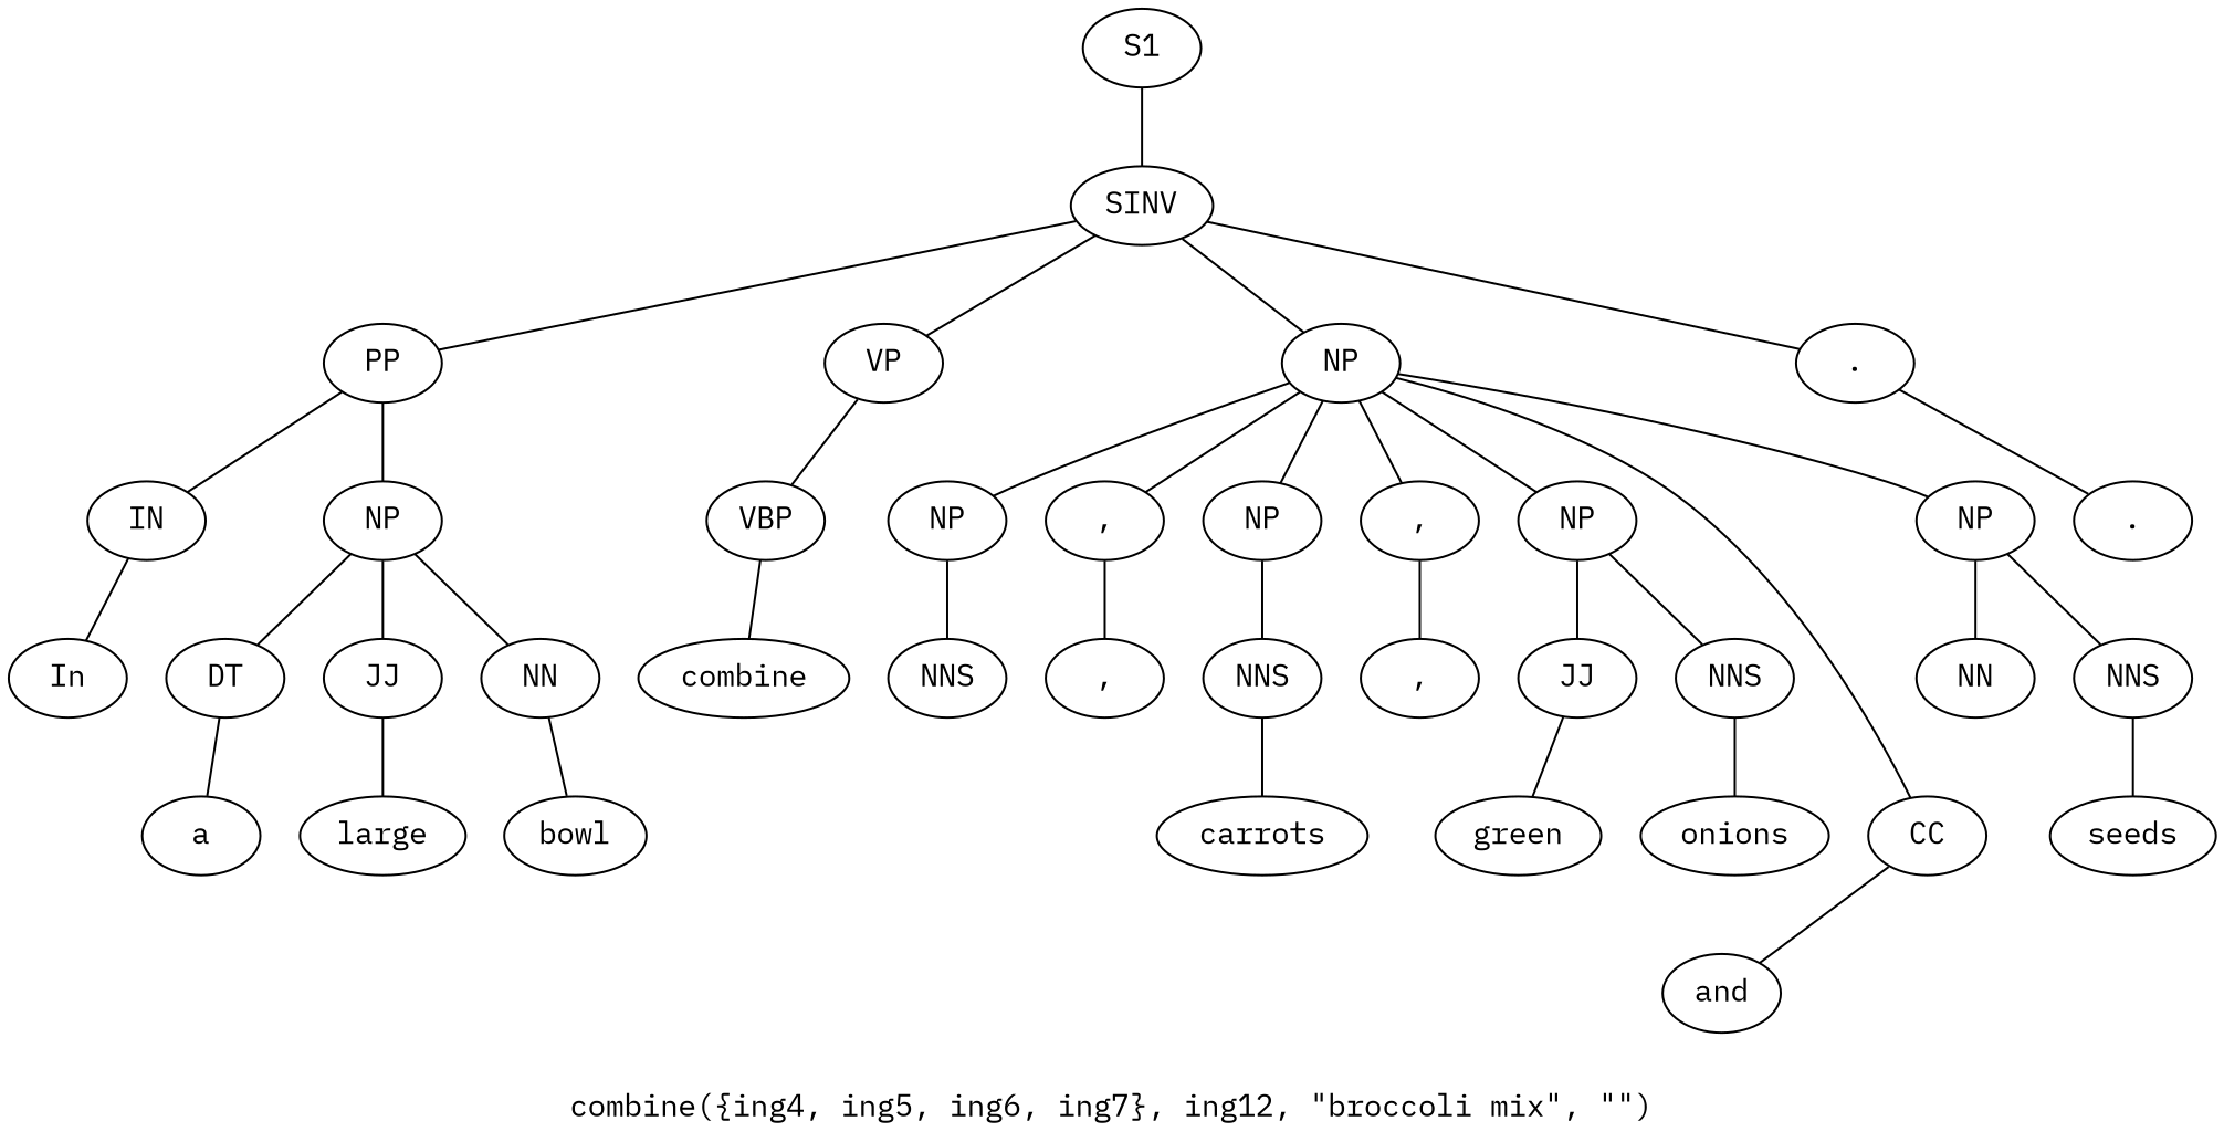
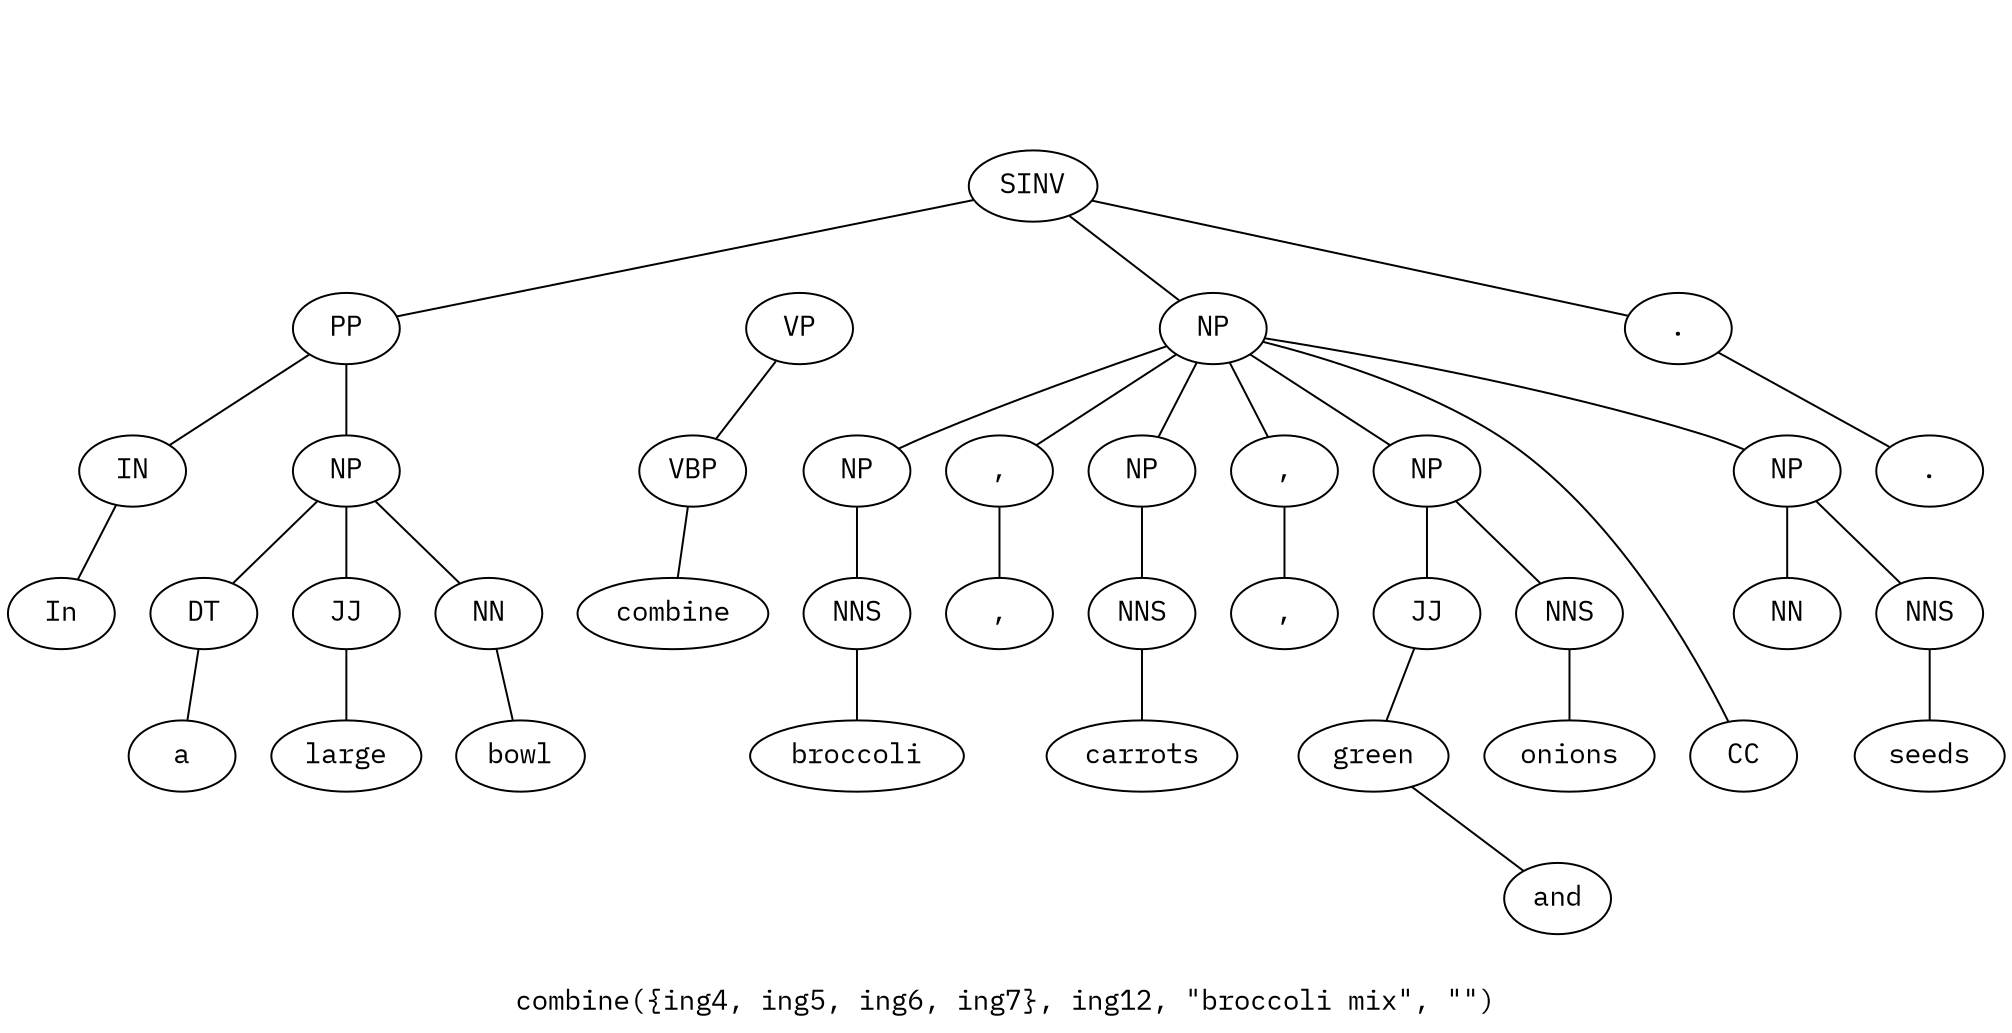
  graph {
    fontname="IBM Plex Mono"
    label="combine({ing4, ing5, ing6, ing7}, ing12, \"broccoli mix\", \"\")"
    node [fontname="IBM Plex Mono"]
    edge [fontname="IBM Plex Mono"]
-   n1 [label=S1]
    n2 [label=SINV]
    n3 [label=PP]
    n4 [label=VP]
    n5 [label=NP]
    n6 [label="."]
    n7 [label=IN]
    n8 [label=NP]
    n9 [label=VBP]
    n10 [label=NP]
    n11 [label=","]
    n12 [label=NP]
    n13 [label=","]
    n14 [label=NP]
    n15 [label=CC]
    n16 [label=NP]
    n17 [label="."]
    n18 [label=In]
    n19 [label=DT]
    n20 [label=JJ]
    n21 [label=NN]
    n22 [label=a]
    n23 [label=large]
    n24 [label=bowl]
    n25 [label=combine]
    n26 [label=NNS]
    n27 [label=","]
    n28 [label=NNS]
    n29 [label=","]
    n30 [label=JJ]
    n31 [label=NNS]
    n32 [label=and]
    n33 [label=NN]
    n34 [label=NNS]
+   n35 [label=broccoli]
    n36 [label=carrots]
    n37 [label=green]
    n38 [label=onions]
    n39 [label=seeds]
-   n1 -- n2
    n2 -- n3
-   n2 -- n4
    n2 -- n5
    n2 -- n6
    n3 -- n7
    n3 -- n8
    n4 -- n9
    n5 -- n10
    n5 -- n11
    n5 -- n12
    n5 -- n13
    n5 -- n14
    n5 -- n15
    n5 -- n16
    n6 -- n17
    n7 -- n18
    n8 -- n19
    n8 -- n20
    n8 -- n21
    n9 -- n25
    n10 -- n26
    n11 -- n27
    n12 -- n28
    n13 -- n29
    n14 -- n30
    n14 -- n31
-   n15 -- n32
+   n37 -- n32
    n16 -- n33
    n16 -- n34
    n19 -- n22
    n20 -- n23
    n21 -- n24
+   n26 -- n35
    n28 -- n36
    n30 -- n37
    n31 -- n38
    n34 -- n39
  }
